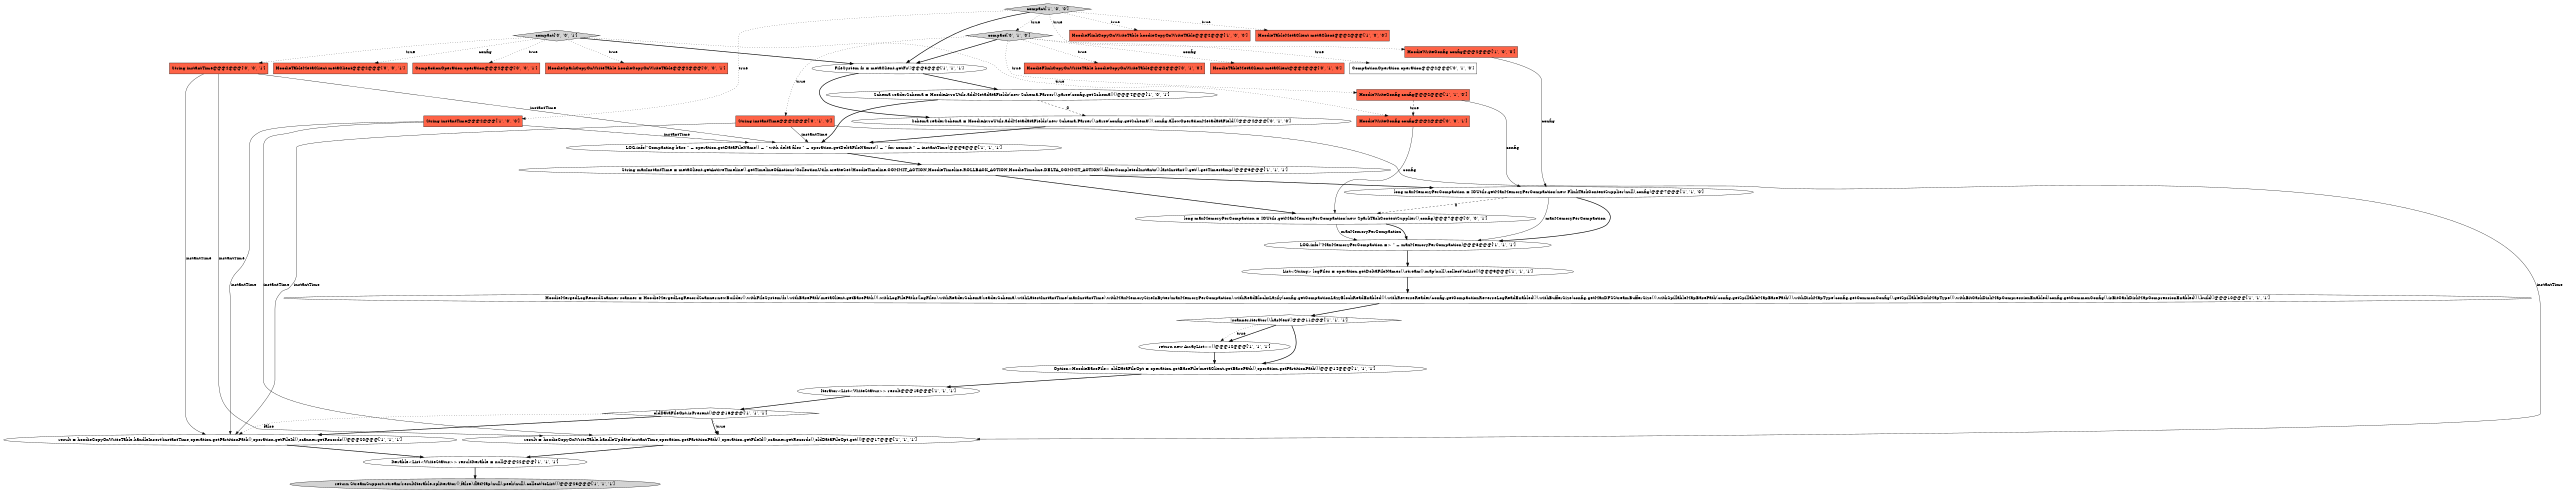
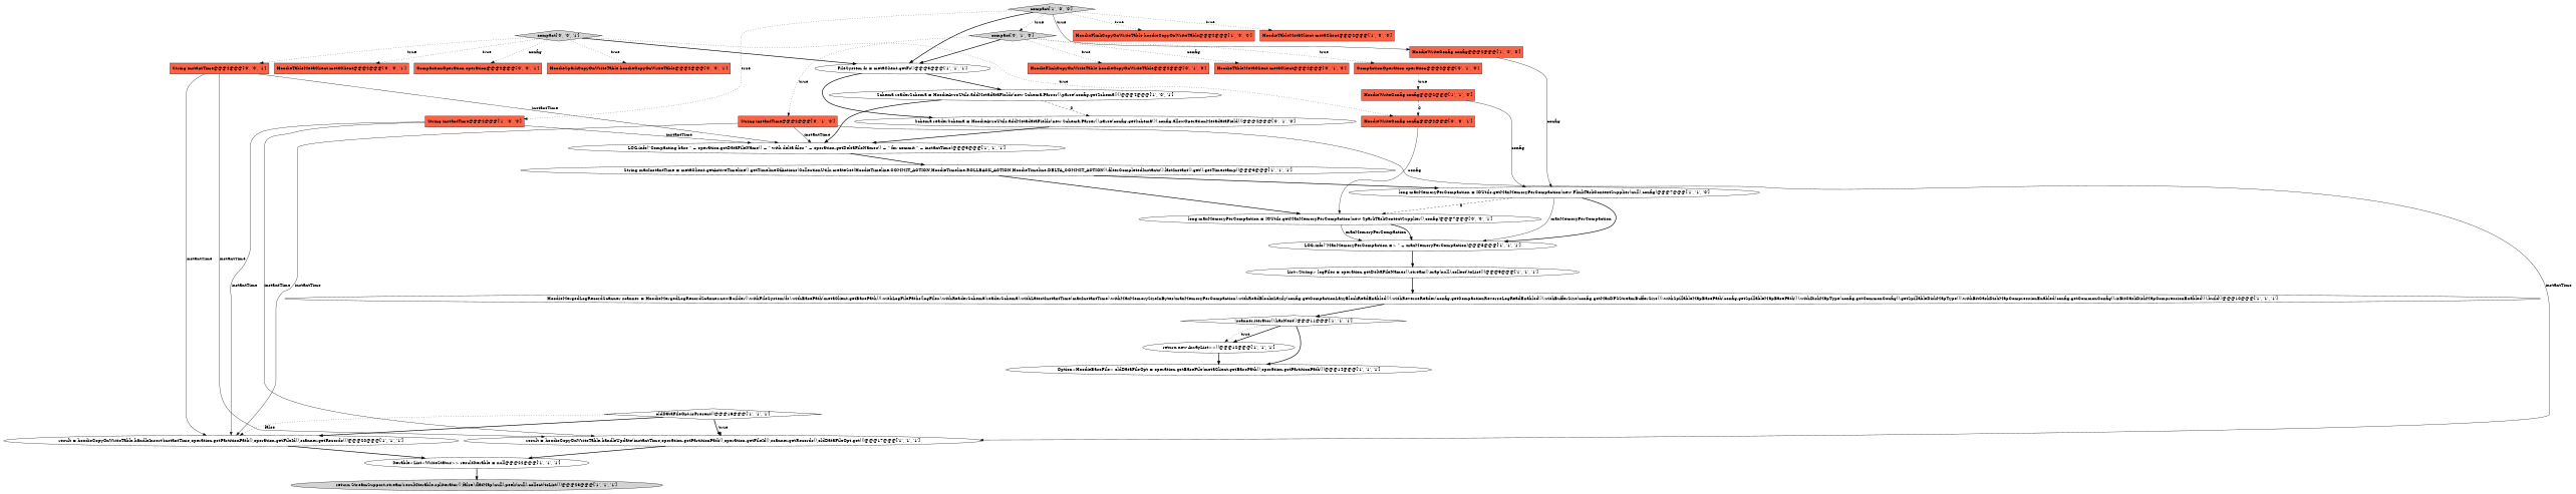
  digraph {
    node [fillcolor=white shape=ellipse style=filled]
    edge [style=bold]
    n1 [fillcolor=tomato label="String instantTime@@@2@@@['0', '0', '1']" shape=box]
    n2 [label="LOG.info(\"Compacting base \" + operation.getDataFileName() + \" with delta files \" + operation.getDeltaFileNames() + \" for commit \" + instantTime)@@@5@@@['1', '1', '1']"]
    n3 [label="result = hoodieCopyOnWriteTable.handleUpdate(instantTime,operation.getPartitionPath(),operation.getFileId(),scanner.getRecords(),oldDataFileOpt.get())@@@17@@@['1', '1', '1']"]
    n4 [label="result = hoodieCopyOnWriteTable.handleInsert(instantTime,operation.getPartitionPath(),operation.getFileId(),scanner.getRecords())@@@20@@@['1', '1', '1']"]
    n5 [label="String maxInstantTime = metaClient.getActiveTimeline().getTimelineOfActions(CollectionUtils.createSet(HoodieTimeline.COMMIT_ACTION,HoodieTimeline.ROLLBACK_ACTION,HoodieTimeline.DELTA_COMMIT_ACTION)).filterCompletedInstants().lastInstant().get().getTimestamp()@@@6@@@['1', '1', '1']"]
    n6 [label="Iterable<List<WriteStatus>> resultIterable = null@@@22@@@['1', '1', '1']"]
    n7 [fillcolor=lightgray label="return StreamSupport.stream(resultIterable.spliterator(),false).flatMap(null).peek(null).collect(toList())@@@23@@@['1', '1', '1']"]
    n8 [label="FileSystem fs = metaClient.getFs()@@@3@@@['1', '1', '1']"]
    n9 [label="Schema readerSchema = HoodieAvroUtils.addMetadataFields(new Schema.Parser().parse(config.getSchema()))@@@4@@@['1', '0', '1']"]
    n10 [label="Schema readerSchema = HoodieAvroUtils.addMetadataFields(new Schema.Parser().parse(config.getSchema()),config.allowOperationMetadataField())@@@4@@@['0', '1', '0']"]
    n11 [label="HoodieMergedLogRecordScanner scanner = HoodieMergedLogRecordScanner.newBuilder().withFileSystem(fs).withBasePath(metaClient.getBasePath()).withLogFilePaths(logFiles).withReaderSchema(readerSchema).withLatestInstantTime(maxInstantTime).withMaxMemorySizeInBytes(maxMemoryPerCompaction).withReadBlocksLazily(config.getCompactionLazyBlockReadEnabled()).withReverseReader(config.getCompactionReverseLogReadEnabled()).withBufferSize(config.getMaxDFSStreamBufferSize()).withSpillableMapBasePath(config.getSpillableMapBasePath()).withDiskMapType(config.getCommonConfig().getSpillableDiskMapType()).withBitCaskDiskMapCompressionEnabled(config.getCommonConfig().isBitCaskDiskMapCompressionEnabled()).build()@@@10@@@['1', '1', '1']"]
    n12 [label="!scanner.iterator().hasNext()@@@11@@@['1', '1', '1']" shape=diamond]
    n13 [label="Option<HoodieBaseFile> oldDataFileOpt = operation.getBaseFile(metaClient.getBasePath(),operation.getPartitionPath())@@@14@@@['1', '1', '1']"]
    n14 [label="return new ArrayList<>()@@@12@@@['1', '1', '1']"]
-   n15 [label="Iterator<List<WriteStatus>> result@@@15@@@['1', '1', '1']"]
    n16 [label="oldDataFileOpt.isPresent()@@@16@@@['1', '1', '1']" shape=diamond]
    n17 [label="long maxMemoryPerCompaction = IOUtils.getMaxMemoryPerCompaction(new SparkTaskContextSupplier(),config)@@@7@@@['0', '0', '1']"]
    n18 [label="long maxMemoryPerCompaction = IOUtils.getMaxMemoryPerCompaction(new FlinkTaskContextSupplier(null),config)@@@7@@@['1', '1', '0']"]
    n19 [label="LOG.info(\"MaxMemoryPerCompaction => \" + maxMemoryPerCompaction)@@@8@@@['1', '1', '1']"]
    n20 [label="List<String> logFiles = operation.getDeltaFileNames().stream().map(null).collect(toList())@@@9@@@['1', '1', '1']"]
    n21 [fillcolor=tomato label="String instantTime@@@2@@@['0', '1', '0']" shape=box]
    n22 [fillcolor=tomato label="HoodieWriteConfig config@@@2@@@['1', '1', '0']" shape=box]
    n23 [fillcolor=tomato label="HoodieWriteConfig config@@@2@@@['0', '0', '1']" shape=box]
    n24 [fillcolor=tomato label="HoodieWriteConfig config@@@2@@@['1', '0', '0']" shape=box]
    n25 [fillcolor=lightgray label="compact['0', '0', '1']" shape=diamond]
    n26 [fillcolor=tomato label="HoodieSparkCopyOnWriteTable hoodieCopyOnWriteTable@@@2@@@['0', '0', '1']" shape=box]
    n27 [fillcolor=tomato label="HoodieTableMetaClient metaClient@@@2@@@['0', '0', '1']" shape=box]
    n28 [fillcolor=tomato label="CompactionOperation operation@@@2@@@['0', '0', '1']" shape=box]
    n29 [fillcolor=tomato label="HoodieFlinkCopyOnWriteTable hoodieCopyOnWriteTable@@@2@@@['1', '0', '0']" shape=box]
    n30 [fillcolor=tomato label="String instantTime@@@2@@@['1', '0', '0']" shape=box]
    n31 [fillcolor=tomato label="HoodieTableMetaClient metaClient@@@2@@@['1', '0', '0']" shape=box]
    n32 [fillcolor=lightgray label="compact['1', '0', '0']" shape=diamond]
    n33 [fillcolor=lightgray label="compact['0', '1', '0']" shape=diamond]
    n34 [fillcolor=tomato label="HoodieFlinkCopyOnWriteTable hoodieCopyOnWriteTable@@@2@@@['0', '1', '0']" shape=box]
-   n35 [label="CompactionOperation operation@@@2@@@['0', '1', '0']" shape=box]
+   n35 [fillcolor=tomato label="CompactionOperation operation@@@2@@@['0', '1', '0']" shape=box]
    n36 [fillcolor=tomato label="HoodieTableMetaClient metaClient@@@2@@@['0', '1', '0']" shape=box]
    n1 -> n2 [label=instantTime style=solid]
    n1 -> n3 [label=instantTime style=solid]
    n1 -> n4 [label=instantTime style=solid]
    n2 -> n5
    n3 -> n6
    n4 -> n6
    n5 -> n17
    n5 -> n18
    n6 -> n7
    n8 -> n9
    n8 -> n10
    n9 -> n2
    n9 -> n10 [label=0 style=dashed]
    n10 -> n2
    n11 -> n12
    n12 -> n13
    n12 -> n14
    n12 -> n14 [label=true style=dotted]
-   n13 -> n15
    n14 -> n13
-   n15 -> n16
    n16 -> n3
    n16 -> n3 [label=true style=dotted]
    n16 -> n4 [label=false style=dotted]
    n16 -> n4
    n17 -> n19 [label=maxMemoryPerCompaction style=solid]
    n17 -> n19
    n18 -> n17 [label=0 style=dashed]
    n18 -> n19 [label=maxMemoryPerCompaction style=solid]
    n18 -> n19
    n19 -> n20
    n20 -> n11
    n21 -> n2 [label=instantTime style=solid]
    n21 -> n3 [label=instantTime style=solid]
    n21 -> n4 [label=instantTime style=solid]
    n22 -> n18 [label=config style=solid]
-   n22 -> n23 [label=true style=dashed]
+   n22 -> n23 [label=0 style=dashed]
    n23 -> n17 [label=config style=solid]
    n24 -> n18 [label=config style=solid]
    n25 -> n1 [label=true style=dotted]
    n25 -> n8
    n25 -> n23 [label=true style=dotted]
    n25 -> n26 [label=true style=dotted]
-   n25 -> n27 [label=config style=dotted]
-   n25 -> n28 [label=true style=dotted]
+   n25 -> n27 [label=true style=dotted]
+   n25 -> n28 [label=config style=dotted]
    n30 -> n2 [label=instantTime style=solid]
    n30 -> n3 [label=instantTime style=solid]
    n30 -> n4 [label=instantTime style=solid]
    n32 -> n8
-   n32 -> n24 [label=true style=dotted]
+   n32 -> n24 [label=true style=solid]
    n32 -> n29 [label=true style=dotted]
    n32 -> n30 [label=true style=dotted]
    n32 -> n31 [label=true style=dotted]
    n32 -> n33 [label=true style=dotted]
    n33 -> n8
    n33 -> n21 [label=true style=dotted]
-   n33 -> n22 [label=true style=dotted]
+   n35 -> n22 [label=true style=dotted]
    n33 -> n34 [label=true style=dotted]
    n33 -> n35 [label=true style=dotted]
    n33 -> n36 [label=config style=dotted]
  }
